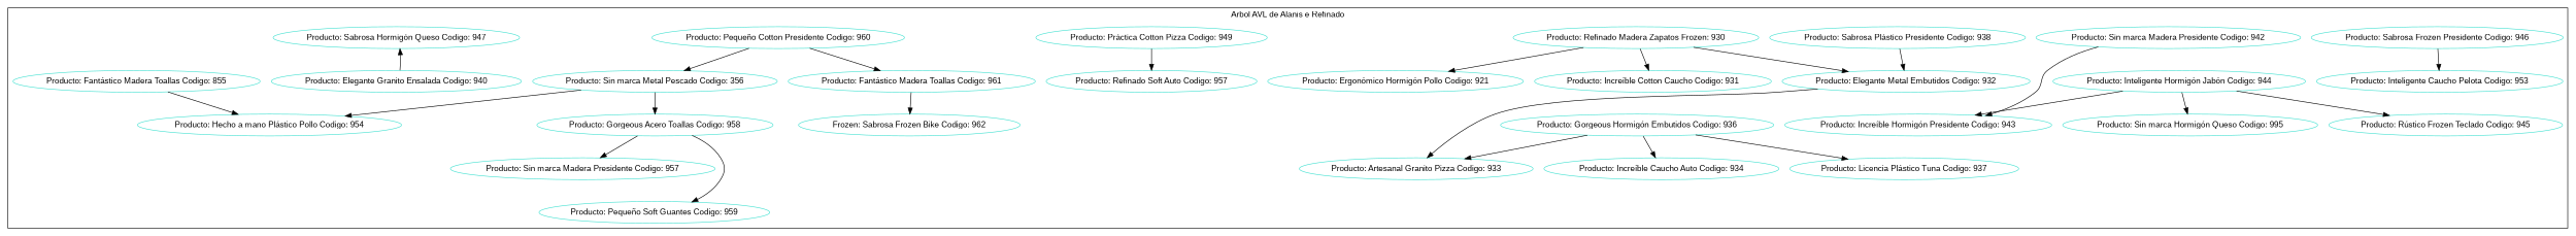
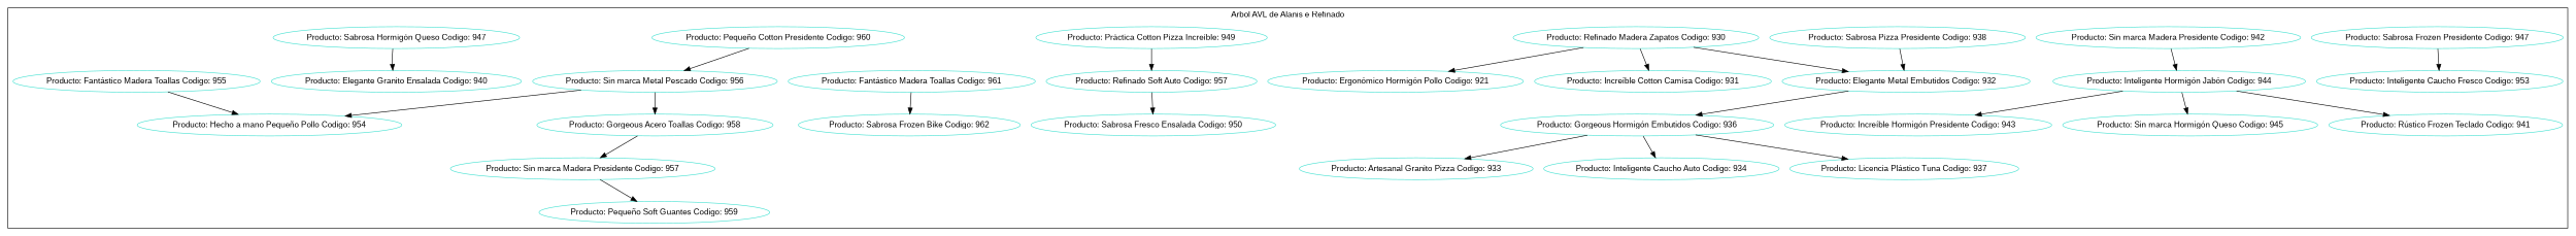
  digraph {
    fontname="Liberation Sans"
    node [color=turquoise fontname="Liberation Sans"]
    edge [fontname="Liberation Sans"]
-   n1 [label="Producto: Sabrosa Frozen Presidente Codigo: 946"]
-   n2 [label="Producto: Sabrosa Plástico Presidente Codigo: 938"]
-   n3 [label="Producto: Inteligente Caucho Pelota Codigo: 953"]
+   n1 [label="Producto: Sabrosa Frozen Presidente Codigo: 947"]
+   n2 [label="Producto: Sabrosa Pizza Presidente Codigo: 938"]
+   n3 [label="Producto: Inteligente Caucho Fresco Codigo: 953"]
    n4 [label="Producto: Elegante Metal Embutidos Codigo: 932"]
    n5 [label="Producto: Sin marca Madera Presidente Codigo: 942"]
-   n6 [label="Producto: Refinado Madera Zapatos Frozen: 930"]
+   n6 [label="Producto: Refinado Madera Zapatos Codigo: 930"]
    n7 [label="Producto: Gorgeous Hormigón Embutidos Codigo: 936"]
    n8 [label="Producto: Ergonómico Hormigón Pollo Codigo: 921"]
-   n9 [label="Producto: Increíble Cotton Caucho Codigo: 931"]
+   n9 [label="Producto: Increíble Cotton Camisa Codigo: 931"]
    n10 [label="Producto: Artesanal Granito Pizza Codigo: 933"]
    n11 [label="Producto: Licencia Plástico Tuna Codigo: 937"]
-   n12 [label="Producto: Increíble Caucho Auto Codigo: 934"]
-   n13 [label="Producto: Rústico Frozen Teclado Codigo: 945"]
+   n12 [label="Producto: Inteligente Caucho Auto Codigo: 934"]
+   n13 [label="Producto: Rústico Frozen Teclado Codigo: 941"]
    n14 [label="Producto: Inteligente Hormigón Jabón Codigo: 944"]
    n15 [label="Producto: Increíble Hormigón Presidente Codigo: 943"]
-   n16 [label="Producto: Sin marca Hormigón Queso Codigo: 995"]
-   n17 [label="Producto: Práctica Cotton Pizza Codigo: 949"]
+   n16 [label="Producto: Sin marca Hormigón Queso Codigo: 945"]
+   n17 [label="Producto: Práctica Cotton Pizza Increíble: 949"]
    n18 [label="Producto: Pequeño Cotton Presidente Codigo: 960"]
    n19 [label="Producto: Sabrosa Hormigón Queso Codigo: 947"]
    n20 [label="Producto: Refinado Soft Auto Codigo: 957"]
    n21 [label="Producto: Elegante Granito Ensalada Codigo: 940"]
-   n23 [label="Producto: Sin marca Metal Pescado Codigo: 356"]
+   n22 [label="Producto: Sabrosa Fresco Ensalada Codigo: 950"]
+   n23 [label="Producto: Sin marca Metal Pescado Codigo: 956"]
    n24 [label="Producto: Fantástico Madera Toallas Codigo: 961"]
-   n25 [label="Producto: Fantástico Madera Toallas Codigo: 855"]
+   n25 [label="Producto: Fantástico Madera Toallas Codigo: 955"]
    n26 [label="Producto: Gorgeous Acero Toallas Codigo: 958"]
-   n27 [label="Producto: Hecho a mano Plástico Pollo Codigo: 954"]
+   n27 [label="Producto: Hecho a mano Pequeño Pollo Codigo: 954"]
    n28 [label="Producto: Sin marca Madera Presidente Codigo: 957"]
    n29 [label="Producto: Pequeño Soft Guantes Codigo: 959"]
-   n30 [label="Frozen: Sabrosa Frozen Bike Codigo: 962"]
+   n30 [label="Producto: Sabrosa Frozen Bike Codigo: 962"]
    subgraph cluster_1 {
      color=black
      label="Arbol AVL de Alanis e Refinado"
      n1
      n2
      n3
      n4
      n5
      n6
      n7
      n8
      n9
      n10
      n11
      n12
      n13
      n14
      n15
      n16
      n17
      n18
      n19
      n20
      n21
+     n22
      n23
      n24
      n25
      n26
      n27
      n28
      n29
      n30
    }
    n1 -> n3
    n2 -> n4
-   n4 -> n10
-   n5 -> n15
+   n4 -> n7
+   n5 -> n14
    n6 -> n4
    n6 -> n8
    n6 -> n9
    n7 -> n10
    n7 -> n11
    n7 -> n12
    n14 -> n13
    n14 -> n15
    n14 -> n16
    n17 -> n20
    n18 -> n23
-   n18 -> n24
-   n21 -> n19
+   n19 -> n21
+   n20 -> n22
    n23 -> n26
    n23 -> n27
    n24 -> n30
    n25 -> n27
    n26 -> n28
-   n26 -> n29
+   n28 -> n29
  }
